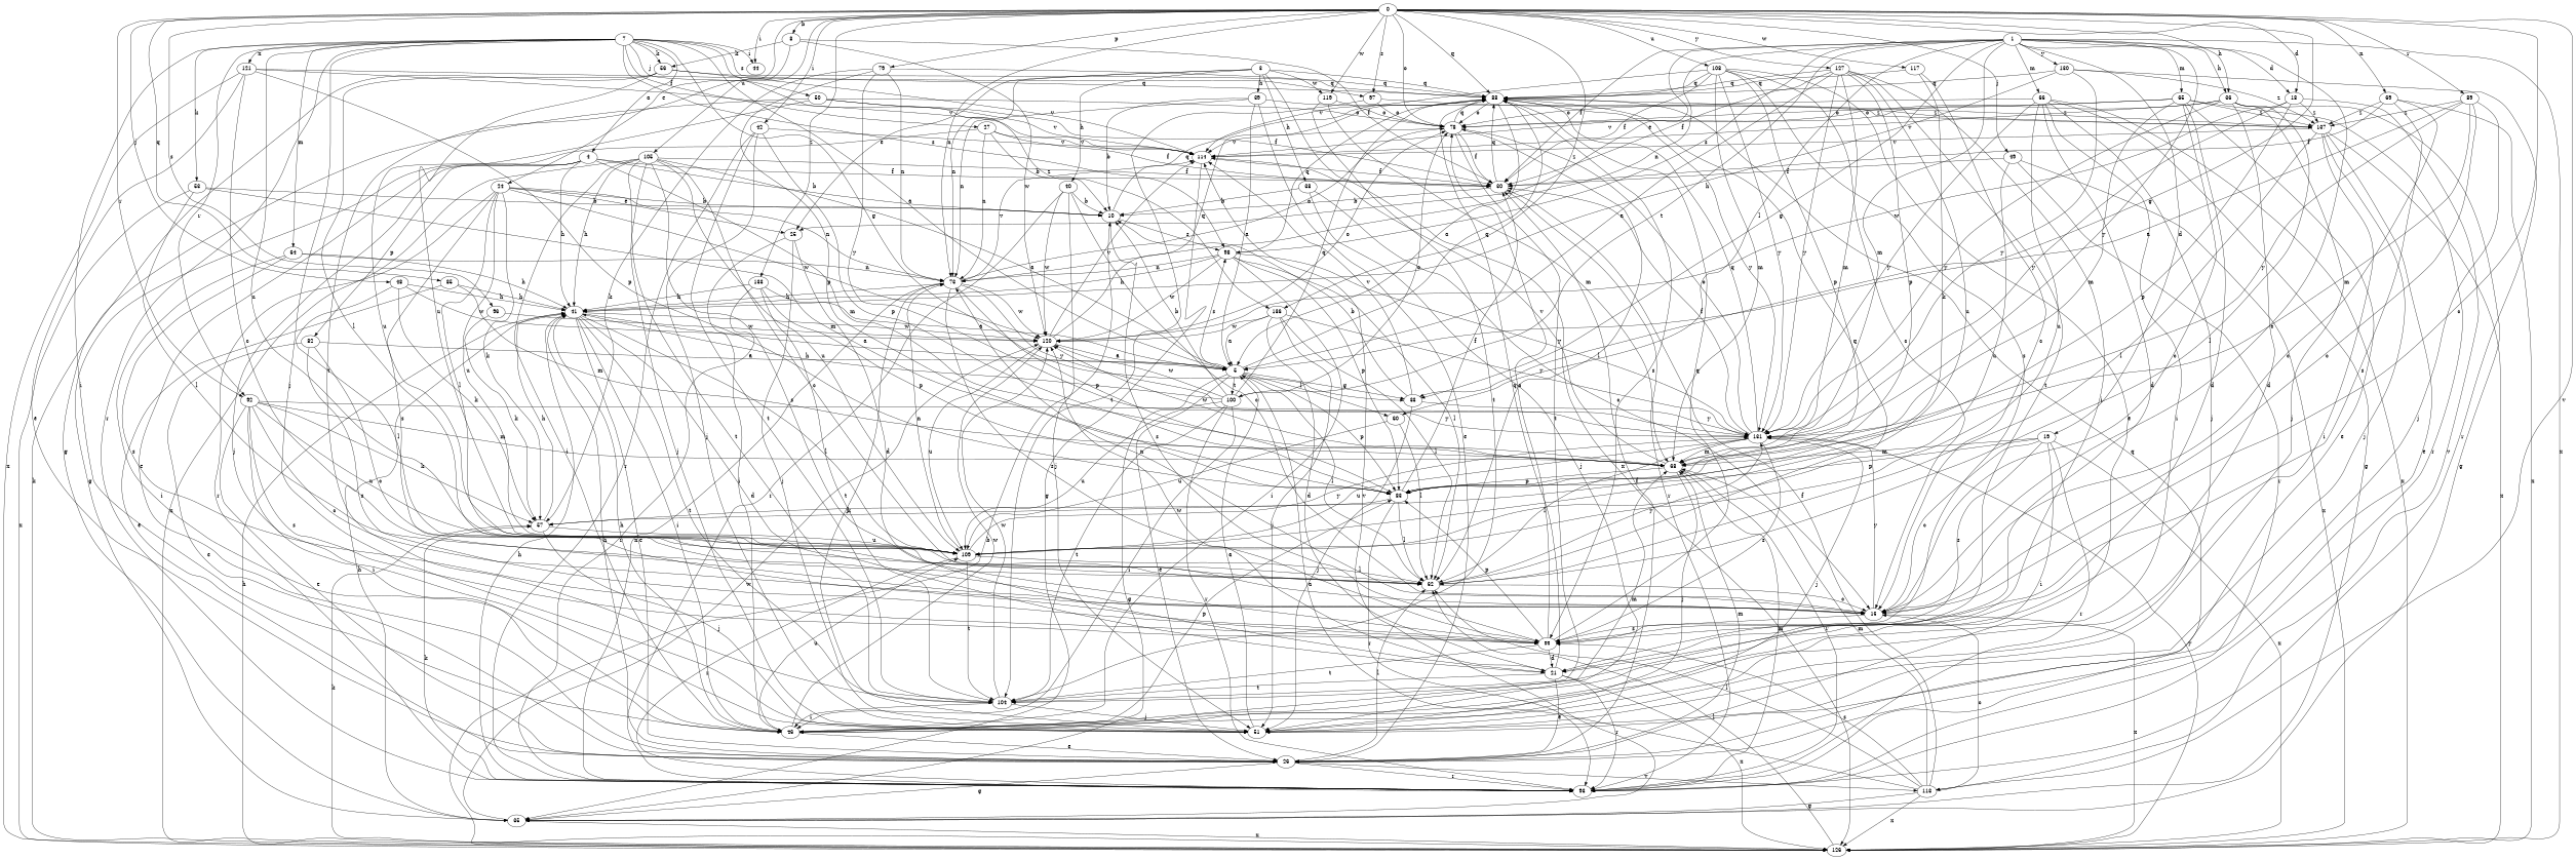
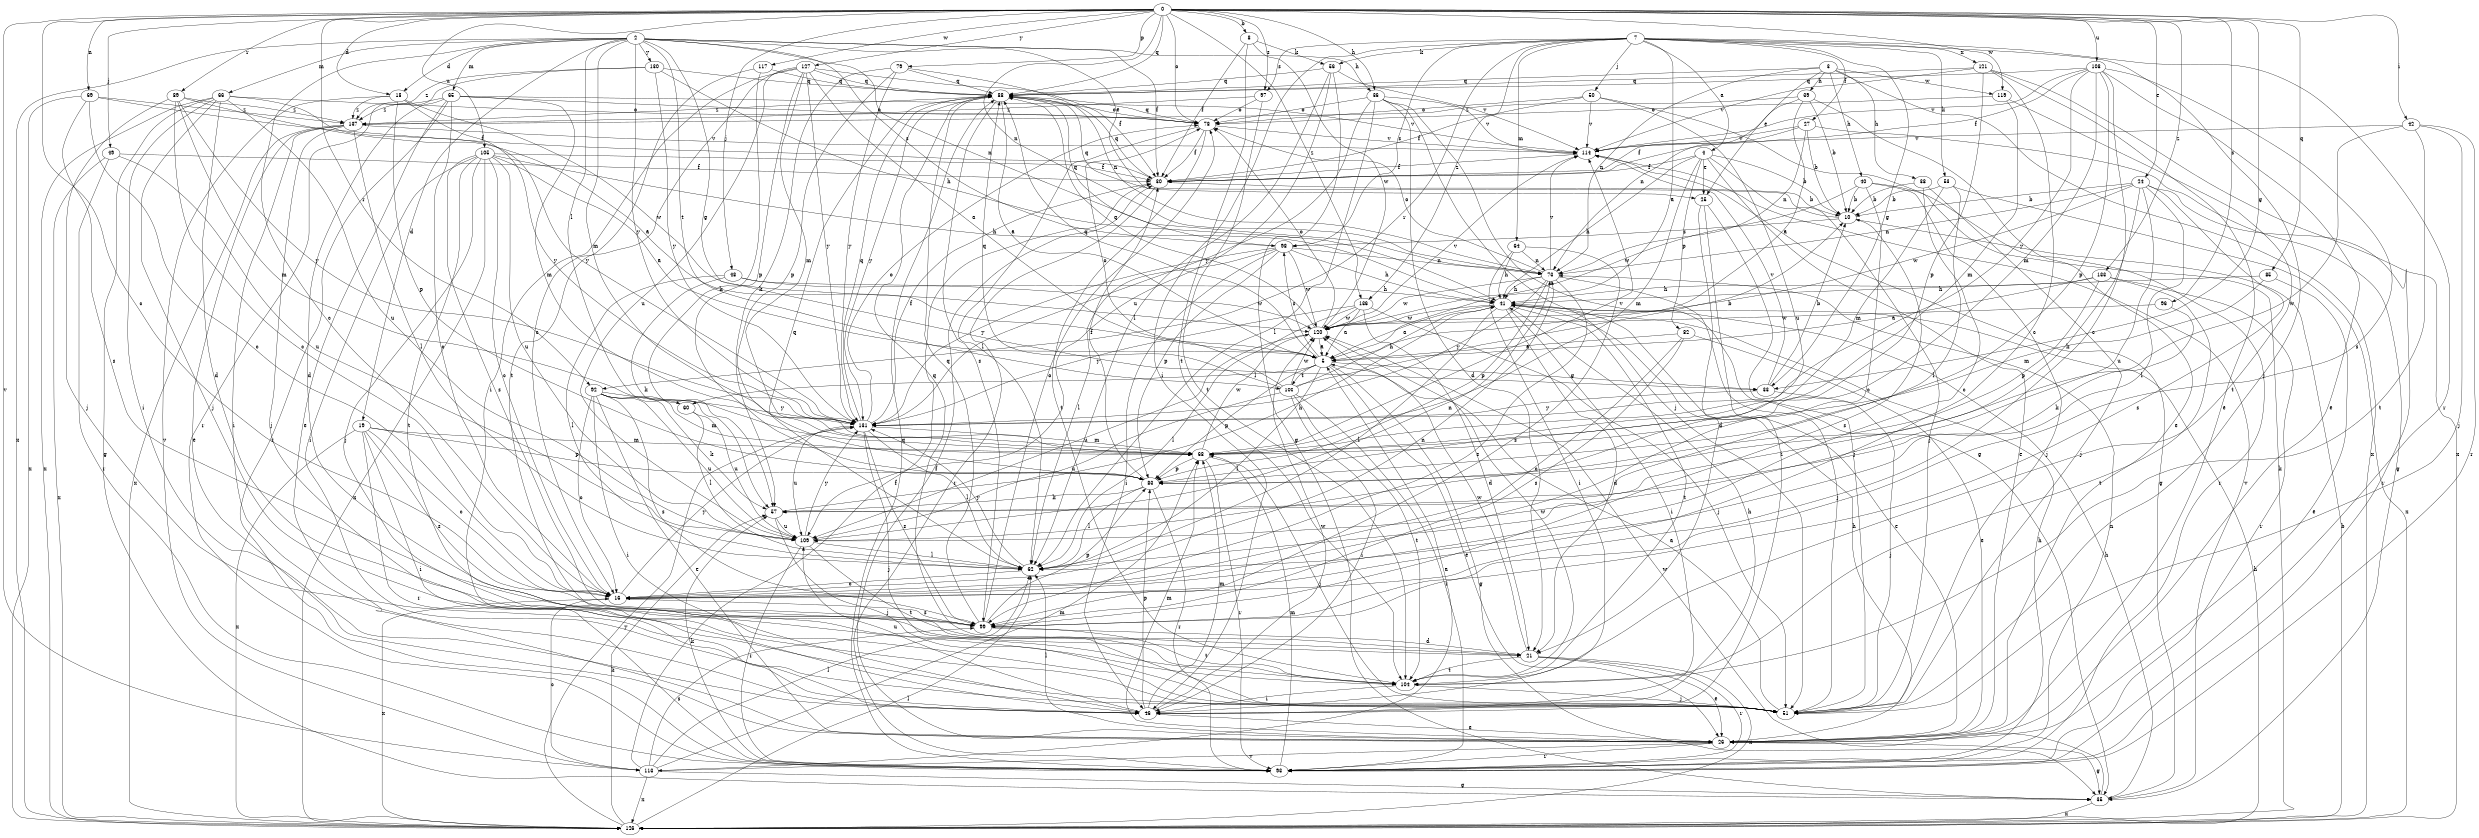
  strict digraph {
    0
    8
    16
    18
    24
    33
    36
    42
-   44
    48
    49
    69
    73
    78
    79
    85
    88
    89
    92
    96
    97
    105
    108
    113
    117
    119
    127
    133
    136
    56
    30
    120
    104
    126
    131
    99
    83
    137
    93
    109
    10
    62
    57
    51
    114
    35
    21
    41
    68
    26
    5
    46
    n53 [label=7]
    4
    27
    50
    53
    64
    98
    121
    25
    82
    60
    100
-   2 [label=1]
+   2
    19
    65
    66
    130
    3
    38
    39
    40
    0 -> 8 [label=b]
    0 -> 16 [label=c]
    0 -> 18 [label=d]
    0 -> 24 [label=e]
    0 -> 33 [label=g]
    0 -> 36 [label=h]
    0 -> 42 [label=i]
-   0 -> 44 [label=i]
    0 -> 48 [label=j]
    0 -> 49 [label=j]
    0 -> 69 [label=n]
    0 -> 73 [label=n]
    0 -> 78 [label=o]
    0 -> 79 [label=p]
    0 -> 85 [label=q]
    0 -> 88 [label=q]
    0 -> 89 [label=r]
    0 -> 92 [label=r]
    0 -> 96 [label=s]
    0 -> 97 [label=s]
    0 -> 105 [label=u]
    0 -> 108 [label=u]
    0 -> 113 [label=v]
    0 -> 117 [label=w]
    0 -> 119 [label=w]
    0 -> 127 [label=y]
    0 -> 133 [label=z]
    0 -> 136 [label=z]
    8 -> 56 [label=k]
    8 -> 30 [label=f]
    8 -> 120 [label=w]
    8 -> 104 [label=t]
    16 -> 73 [label=n]
    16 -> 126 [label=x]
    16 -> 131 [label=y]
    16 -> 99 [label=s]
    18 -> 113 [label=v]
    18 -> 120 [label=w]
    18 -> 131 [label=y]
    18 -> 83 [label=p]
    18 -> 137 [label=z]
    24 -> 73 [label=n]
    24 -> 120 [label=w]
    24 -> 99 [label=s]
    24 -> 93 [label=r]
    24 -> 109 [label=u]
    24 -> 10 [label=b]
    24 -> 62 [label=l]
    24 -> 57 [label=k]
    33 -> 131 [label=y]
    33 -> 10 [label=b]
    33 -> 51 [label=j]
    33 -> 114 [label=v]
    36 -> 78 [label=o]
    36 -> 131 [label=y]
    36 -> 62 [label=l]
    36 -> 51 [label=j]
    36 -> 114 [label=v]
    36 -> 35 [label=g]
    36 -> 21 [label=d]
    42 -> 104 [label=t]
-   42 -> 83 [label=p]
+   42 -> 83 [label=w]
    42 -> 93 [label=r]
    42 -> 51 [label=j]
    42 -> 114 [label=v]
    48 -> 120 [label=w]
    48 -> 62 [label=l]
    48 -> 57 [label=k]
    48 -> 41 [label=h]
    49 -> 30 [label=f]
    49 -> 126 [label=x]
    49 -> 93 [label=r]
    49 -> 109 [label=u]
    69 -> 16 [label=c]
    69 -> 30 [label=f]
    69 -> 126 [label=x]
    69 -> 99 [label=s]
    69 -> 137 [label=z]
    73 -> 78 [label=o]
    73 -> 120 [label=w]
    73 -> 131 [label=y]
    73 -> 99 [label=s]
    73 -> 83 [label=p]
    73 -> 51 [label=j]
    73 -> 114 [label=v]
    73 -> 41 [label=h]
    78 -> 88 [label=q]
    78 -> 30 [label=f]
    78 -> 104 [label=t]
    78 -> 62 [label=l]
    78 -> 114 [label=v]
    79 -> 73 [label=n]
    79 -> 88 [label=q]
    79 -> 131 [label=y]
    79 -> 83 [label=p]
    79 -> 57 [label=k]
    85 -> 41 [label=h]
    85 -> 68 [label=m]
    85 -> 26 [label=e]
    88 -> 78 [label=o]
    88 -> 131 [label=y]
    88 -> 99 [label=s]
    88 -> 137 [label=z]
    88 -> 5 [label=a]
    89 -> 16 [label=c]
    89 -> 131 [label=y]
    89 -> 137 [label=z]
    89 -> 51 [label=j]
    89 -> 68 [label=m]
    89 -> 5 [label=a]
    92 -> 16 [label=c]
    92 -> 131 [label=y]
    92 -> 99 [label=s]
    92 -> 109 [label=u]
    92 -> 57 [label=k]
    92 -> 68 [label=m]
    92 -> 26 [label=e]
    92 -> 46 [label=i]
    96 -> 120 [label=w]
    96 -> 57 [label=k]
    97 -> 78 [label=o]
    97 -> 104 [label=t]
    97 -> 137 [label=z]
    105 -> 16 [label=c]
    105 -> 30 [label=f]
    105 -> 104 [label=t]
    105 -> 126 [label=x]
    105 -> 99 [label=s]
    105 -> 109 [label=u]
    105 -> 51 [label=j]
    105 -> 41 [label=h]
    105 -> 5 [label=a]
    105 -> 46 [label=i]
    108 -> 16 [label=c]
    108 -> 88 [label=q]
    108 -> 30 [label=f]
    108 -> 131 [label=y]
    108 -> 99 [label=s]
    108 -> 83 [label=p]
    108 -> 114 [label=v]
    108 -> 68 [label=m]
    108 -> 26 [label=e]
    113 -> 16 [label=c]
    113 -> 30 [label=f]
    113 -> 126 [label=x]
    113 -> 99 [label=s]
    113 -> 62 [label=l]
    113 -> 35 [label=g]
    113 -> 68 [label=m]
    113 -> 5 [label=a]
    117 -> 16 [label=c]
    117 -> 88 [label=q]
    117 -> 57 [label=k]
    119 -> 78 [label=o]
    119 -> 104 [label=t]
    119 -> 68 [label=m]
    127 -> 88 [label=q]
    127 -> 30 [label=f]
    127 -> 104 [label=t]
    127 -> 131 [label=y]
    127 -> 83 [label=p]
    127 -> 109 [label=u]
    127 -> 68 [label=m]
    127 -> 5 [label=a]
    127 -> 46 [label=i]
    133 -> 104 [label=t]
    133 -> 83 [label=p]
    133 -> 93 [label=r]
    133 -> 41 [label=h]
    133 -> 5 [label=a]
    136 -> 120 [label=w]
    136 -> 131 [label=y]
    136 -> 62 [label=l]
    136 -> 51 [label=j]
    136 -> 21 [label=d]
    136 -> 5 [label=a]
    56 -> 88 [label=q]
    56 -> 109 [label=u]
    56 -> 62 [label=l]
    56 -> 114 [label=v]
    56 -> 35 [label=g]
    30 -> 88 [label=q]
    30 -> 93 [label=r]
    30 -> 10 [label=b]
    120 -> 78 [label=o]
    120 -> 88 [label=q]
    120 -> 109 [label=u]
    120 -> 114 [label=v]
    120 -> 5 [label=a]
    104 -> 120 [label=w]
    104 -> 51 [label=j]
    104 -> 46 [label=i]
    126 -> 131 [label=y]
    126 -> 10 [label=b]
    126 -> 62 [label=l]
    126 -> 57 [label=k]
    126 -> 41 [label=h]
    131 -> 78 [label=o]
    131 -> 88 [label=q]
    131 -> 30 [label=f]
    131 -> 99 [label=s]
    131 -> 109 [label=u]
    131 -> 62 [label=l]
    131 -> 51 [label=j]
    131 -> 68 [label=m]
    99 -> 78 [label=o]
    99 -> 88 [label=q]
    99 -> 104 [label=t]
    99 -> 83 [label=p]
    99 -> 21 [label=d]
    83 -> 30 [label=f]
    83 -> 93 [label=r]
    83 -> 62 [label=l]
    83 -> 57 [label=k]
    137 -> 126 [label=x]
    137 -> 62 [label=l]
    137 -> 51 [label=j]
    137 -> 114 [label=v]
    137 -> 26 [label=e]
    137 -> 46 [label=i]
    93 -> 73 [label=n]
    93 -> 88 [label=q]
    93 -> 57 [label=k]
    93 -> 41 [label=h]
    93 -> 68 [label=m]
    109 -> 73 [label=n]
    109 -> 104 [label=t]
    109 -> 131 [label=y]
    109 -> 93 [label=r]
    109 -> 62 [label=l]
    10 -> 88 [label=q]
    10 -> 99 [label=s]
    10 -> 98 [label=s]
    62 -> 16 [label=c]
    62 -> 88 [label=q]
    62 -> 131 [label=y]
    57 -> 109 [label=u]
    57 -> 51 [label=j]
    57 -> 41 [label=h]
    51 -> 5 [label=a]
    114 -> 30 [label=f]
    114 -> 35 [label=g]
    35 -> 120 [label=w]
    35 -> 126 [label=x]
    35 -> 114 [label=v]
    35 -> 41 [label=h]
    21 -> 88 [label=q]
    21 -> 120 [label=w]
    21 -> 104 [label=t]
    21 -> 126 [label=x]
    21 -> 93 [label=r]
    21 -> 26 [label=e]
    41 -> 120 [label=w]
    41 -> 104 [label=t]
    41 -> 62 [label=l]
    41 -> 21 [label=d]
    41 -> 26 [label=e]
    41 -> 5 [label=a]
    41 -> 46 [label=i]
    68 -> 120 [label=w]
    68 -> 83 [label=p]
    68 -> 93 [label=r]
    68 -> 51 [label=j]
    68 -> 114 [label=v]
    26 -> 113 [label=v]
    26 -> 30 [label=f]
    26 -> 93 [label=r]
    26 -> 62 [label=l]
    26 -> 35 [label=g]
    26 -> 41 [label=h]
    26 -> 68 [label=m]
    5 -> 33 [label=g]
    5 -> 88 [label=q]
    5 -> 83 [label=p]
    5 -> 62 [label=l]
    5 -> 35 [label=g]
    5 -> 26 [label=e]
    5 -> 98 [label=s]
    5 -> 60 [label=l]
    5 -> 100 [label=t]
    46 -> 120 [label=w]
    46 -> 83 [label=p]
    46 -> 109 [label=u]
    46 -> 41 [label=h]
    46 -> 68 [label=m]
    46 -> 26 [label=e]
    n53 -> 33 [label=g]
-   n53 -> 44 [label=i]
    n53 -> 92 [label=r]
    n53 -> 97 [label=s]
    n53 -> 136 [label=z]
    n53 -> 56 [label=k]
    n53 -> 93 [label=r]
-   n53 -> 109 [label=u]
    n53 -> 51 [label=j]
    n53 -> 5 [label=a]
    n53 -> 46 [label=i]
    n53 -> 4 [label=a]
    n53 -> 27 [label=f]
    n53 -> 50 [label=j]
    n53 -> 53 [label=k]
    n53 -> 64 [label=m]
    n53 -> 98 [label=s]
    n53 -> 121 [label=x]
    4 -> 30 [label=f]
    4 -> 10 [label=b]
    4 -> 51 [label=j]
    4 -> 41 [label=h]
    4 -> 68 [label=m]
    4 -> 26 [label=e]
-   24 -> 25 [label=e]
+   4 -> 25 [label=e]
    4 -> 82 [label=p]
    27 -> 73 [label=n]
    27 -> 30 [label=f]
    27 -> 10 [label=b]
    27 -> 114 [label=v]
    27 -> 35 [label=g]
    50 -> 78 [label=o]
    50 -> 30 [label=f]
    50 -> 126 [label=k]
    50 -> 109 [label=u]
    50 -> 114 [label=v]
    53 -> 126 [label=x]
    53 -> 10 [label=b]
    53 -> 62 [label=l]
    53 -> 68 [label=m]
    64 -> 73 [label=n]
    64 -> 99 [label=s]
    64 -> 41 [label=h]
    64 -> 46 [label=i]
    98 -> 73 [label=n]
    98 -> 88 [label=q]
    98 -> 120 [label=w]
    98 -> 131 [label=y]
    98 -> 83 [label=p]
    98 -> 62 [label=l]
    98 -> 41 [label=h]
    98 -> 46 [label=i]
    121 -> 16 [label=c]
    121 -> 88 [label=q]
    121 -> 126 [label=x]
    121 -> 83 [label=p]
    121 -> 114 [label=v]
    121 -> 26 [label=e]
    25 -> 51 [label=j]
    25 -> 21 [label=d]
    25 -> 46 [label=i]
    82 -> 16 [label=c]
    82 -> 99 [label=s]
    82 -> 26 [label=e]
    82 -> 5 [label=a]
    60 -> 109 [label=u]
    60 -> 62 [label=l]
    100 -> 78 [label=o]
    100 -> 88 [label=q]
    100 -> 120 [label=w]
    100 -> 104 [label=t]
    100 -> 93 [label=r]
    100 -> 109 [label=u]
    100 -> 10 [label=b]
    100 -> 41 [label=h]
    100 -> 46 [label=i]
    2 -> 16 [label=c]
    2 -> 18 [label=d]
    2 -> 33 [label=g]
    2 -> 36 [label=h]
    2 -> 73 [label=n]
    2 -> 30 [label=f]
    2 -> 126 [label=x]
    2 -> 131 [label=y]
    2 -> 68 [label=m]
    2 -> 98 [label=s]
    2 -> 25 [label=e]
    2 -> 60 [label=l]
    2 -> 100 [label=t]
    2 -> 19 [label=d]
    2 -> 65 [label=m]
    2 -> 66 [label=m]
    2 -> 130 [label=y]
    19 -> 16 [label=c]
    19 -> 126 [label=x]
    19 -> 99 [label=s]
    19 -> 83 [label=p]
    19 -> 93 [label=r]
    19 -> 68 [label=m]
    19 -> 46 [label=i]
    65 -> 16 [label=c]
    65 -> 78 [label=o]
    65 -> 137 [label=z]
    65 -> 93 [label=r]
    65 -> 114 [label=v]
    65 -> 21 [label=d]
    65 -> 68 [label=m]
    65 -> 26 [label=e]
    66 -> 78 [label=o]
    66 -> 126 [label=x]
    66 -> 131 [label=y]
    66 -> 109 [label=u]
    66 -> 51 [label=j]
    66 -> 35 [label=g]
    66 -> 21 [label=d]
    66 -> 46 [label=i]
    130 -> 88 [label=q]
    130 -> 131 [label=y]
    130 -> 137 [label=z]
    130 -> 93 [label=r]
    130 -> 41 [label=h]
    3 -> 73 [label=n]
    3 -> 88 [label=q]
    3 -> 119 [label=w]
    3 -> 126 [label=x]
    3 -> 25 [label=e]
    3 -> 38 [label=h]
    3 -> 39 [label=h]
    3 -> 40 [label=h]
    38 -> 16 [label=c]
    38 -> 10 [label=b]
    38 -> 51 [label=j]
    39 -> 73 [label=n]
    39 -> 137 [label=z]
    39 -> 10 [label=b]
    39 -> 26 [label=e]
    39 -> 5 [label=a]
    40 -> 16 [label=c]
    40 -> 120 [label=w]
    40 -> 93 [label=r]
    40 -> 10 [label=b]
    40 -> 51 [label=j]
  }
